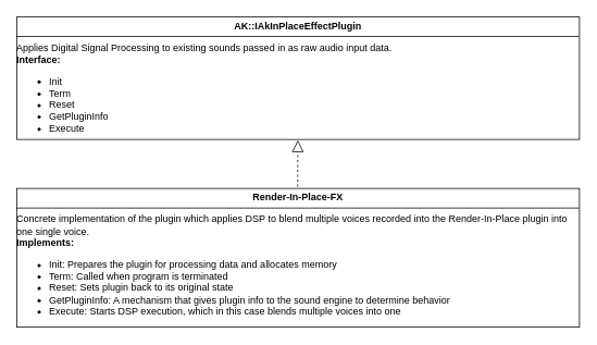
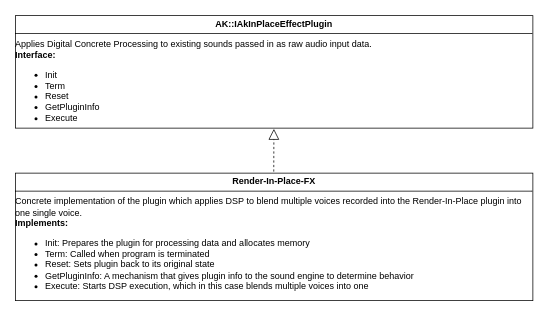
  <mxCell id="0" />
  <mxCell id="1" parent="0" />
  <mxCell id="2" value="&lt;p style=&quot;margin:0px;margin-top:4px;text-align:center;&quot;&gt;&lt;b style=&quot;background-color: transparent; color: light-dark(rgb(0, 0, 0), rgb(255, 255, 255));&quot;&gt;Render-In-Place-FX&lt;/b&gt;&lt;/p&gt;&lt;hr size=&quot;1&quot; style=&quot;border-style:solid;&quot;&gt;&lt;div&gt;Concrete implementation of the plugin which applies DSP to blend multiple voices recorded into the Render-In-Place plugin into one single voice.&lt;/div&gt;&lt;div&gt;&lt;b&gt;Implements:&lt;/b&gt;&lt;div style=&quot;height: 2px;&quot;&gt;&lt;ul&gt;&lt;li&gt;&lt;span style=&quot;background-color: transparent; color: light-dark(rgb(0, 0, 0), rgb(255, 255, 255));&quot;&gt;Init: Prepares the plugin for processing data and allocates memory&lt;/span&gt;&lt;br&gt;&lt;/li&gt;&lt;li&gt;Term: Called when program is terminated&lt;/li&gt;&lt;li&gt;Reset: Sets plugin back to its original state&lt;/li&gt;&lt;li&gt;GetPluginInfo: A mechanism that gives plugin info to the sound engine to determine behavior&lt;/li&gt;&lt;li&gt;Execute: Starts DSP execution, which in this case blends multiple voices into one&lt;/li&gt;&lt;/ul&gt;&lt;/div&gt;&lt;/div&gt;" style="verticalAlign=top;align=left;overflow=fill;html=1;whiteSpace=wrap;" parent="1" vertex="1"><mxGeometry x="20" y="230" width="690" height="170" as="geometry" /></mxCell>
- <mxCell id="3" value="&lt;p style=&quot;margin:0px;margin-top:4px;text-align:center;&quot;&gt;&lt;b style=&quot;background-color: transparent; color: light-dark(rgb(0, 0, 0), rgb(255, 255, 255));&quot;&gt;AK::IAkInPlaceEffectPlugin&lt;/b&gt;&lt;/p&gt;&lt;hr size=&quot;1&quot; style=&quot;border-style:solid;&quot;&gt;Applies Digital Signal Processing to existing sounds passed in as raw audio input data.&lt;div&gt;&lt;b style=&quot;background-color: transparent; color: light-dark(rgb(0, 0, 0), rgb(255, 255, 255)); text-wrap: nowrap;&quot;&gt;Interface:&amp;nbsp;&lt;/b&gt;&lt;div style=&quot;height:2px;&quot;&gt;&lt;ul&gt;&lt;li&gt;&lt;span style=&quot;background-color: transparent; color: light-dark(rgb(0, 0, 0), rgb(255, 255, 255));&quot;&gt;Init&lt;/span&gt;&lt;br&gt;&lt;/li&gt;&lt;li&gt;Term&lt;/li&gt;&lt;li&gt;Reset&lt;/li&gt;&lt;li&gt;GetPluginInfo&lt;/li&gt;&lt;li&gt;Execute&lt;/li&gt;&lt;/ul&gt;&lt;/div&gt;&lt;/div&gt;" style="verticalAlign=top;align=left;overflow=fill;html=1;whiteSpace=wrap;" parent="1" vertex="1"><mxGeometry x="20" y="20" width="690" height="150" as="geometry" /></mxCell>
+ <mxCell id="3" value="&lt;p style=&quot;margin:0px;margin-top:4px;text-align:center;&quot;&gt;&lt;b style=&quot;background-color: transparent; color: light-dark(rgb(0, 0, 0), rgb(255, 255, 255));&quot;&gt;AK::IAkInPlaceEffectPlugin&lt;/b&gt;&lt;/p&gt;&lt;hr size=&quot;1&quot; style=&quot;border-style:solid;&quot;&gt;Applies Digital Concrete Processing to existing sounds passed in as raw audio input data.&lt;div&gt;&lt;b style=&quot;background-color: transparent; color: light-dark(rgb(0, 0, 0), rgb(255, 255, 255)); text-wrap: nowrap;&quot;&gt;Interface:&amp;nbsp;&lt;/b&gt;&lt;div style=&quot;height:2px;&quot;&gt;&lt;ul&gt;&lt;li&gt;&lt;span style=&quot;background-color: transparent; color: light-dark(rgb(0, 0, 0), rgb(255, 255, 255));&quot;&gt;Init&lt;/span&gt;&lt;br&gt;&lt;/li&gt;&lt;li&gt;Term&lt;/li&gt;&lt;li&gt;Reset&lt;/li&gt;&lt;li&gt;GetPluginInfo&lt;/li&gt;&lt;li&gt;Execute&lt;/li&gt;&lt;/ul&gt;&lt;/div&gt;&lt;/div&gt;" style="verticalAlign=top;align=left;overflow=fill;html=1;whiteSpace=wrap;" parent="1" vertex="1"><mxGeometry x="20" y="20" width="690" height="150" as="geometry" /></mxCell>
  <mxCell id="4" value="" style="endArrow=block;dashed=1;endFill=0;endSize=12;html=1;rounded=0;entryX=0.399;entryY=0.051;entryDx=0;entryDy=0;entryPerimeter=0;" parent="1" edge="1"><mxGeometry width="160" relative="1" as="geometry"><mxPoint x="364.5" y="228" as="sourcePoint" /><mxPoint x="364.7" y="170.96" as="targetPoint" /></mxGeometry></mxCell>
